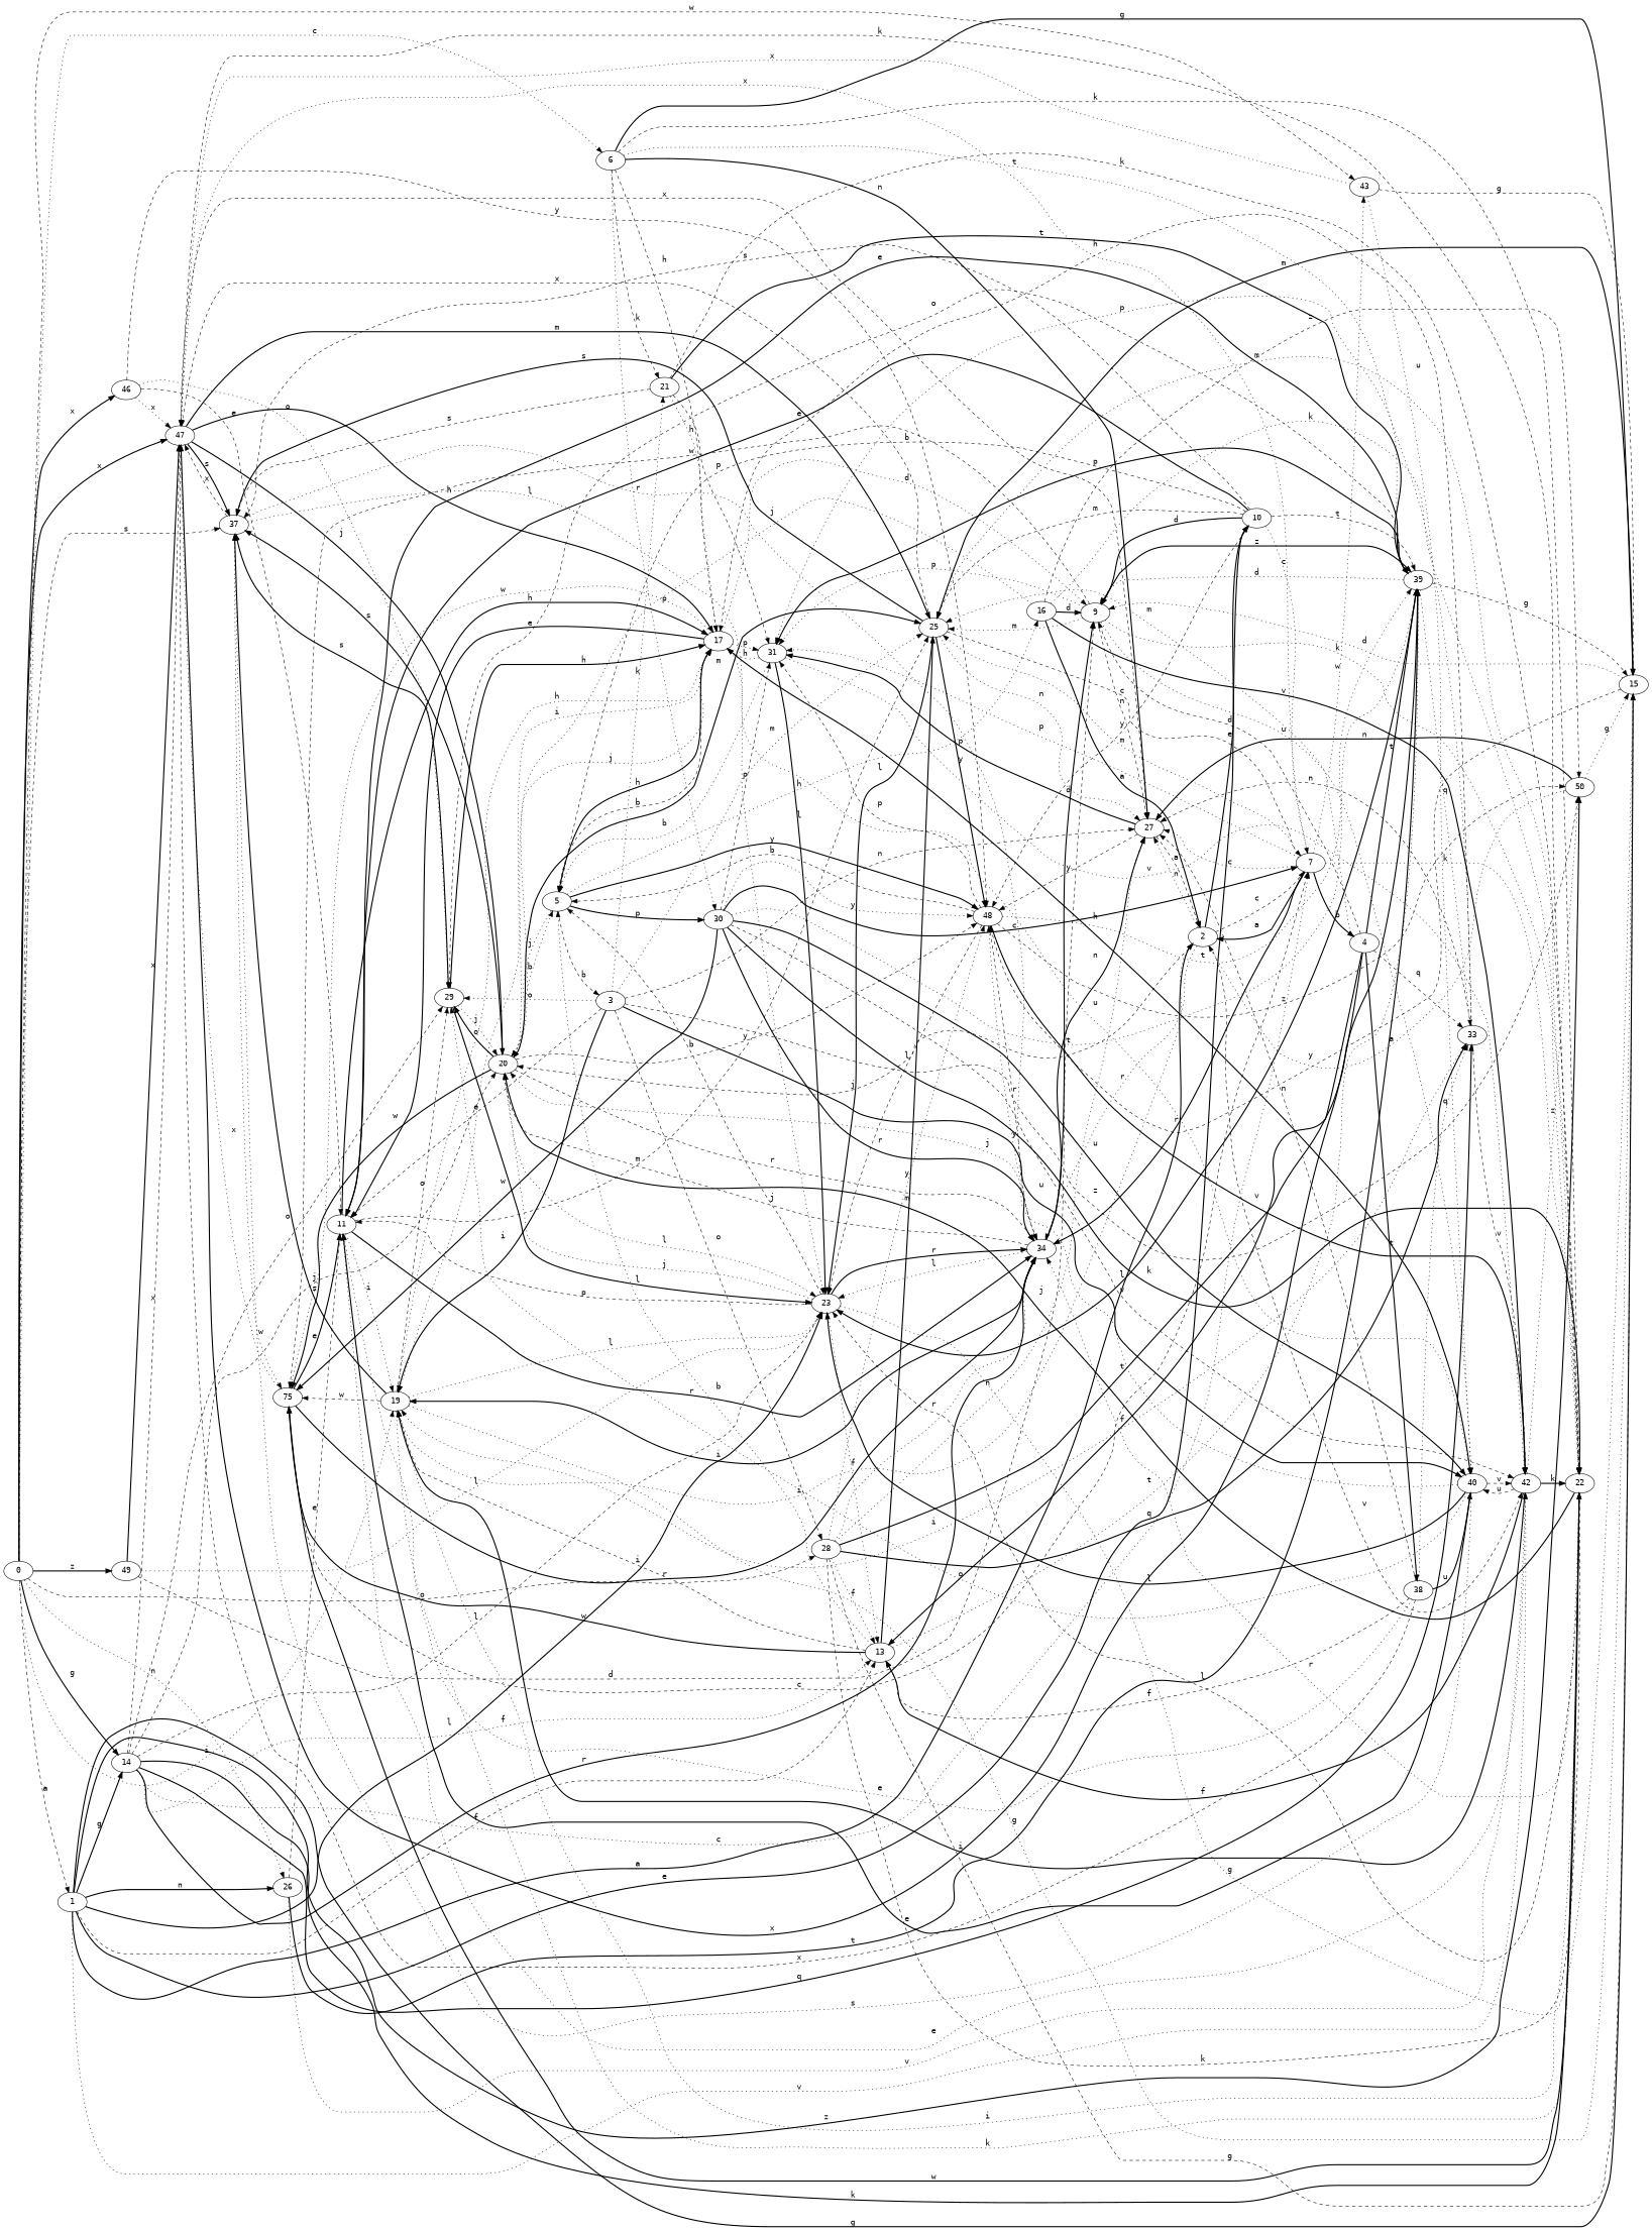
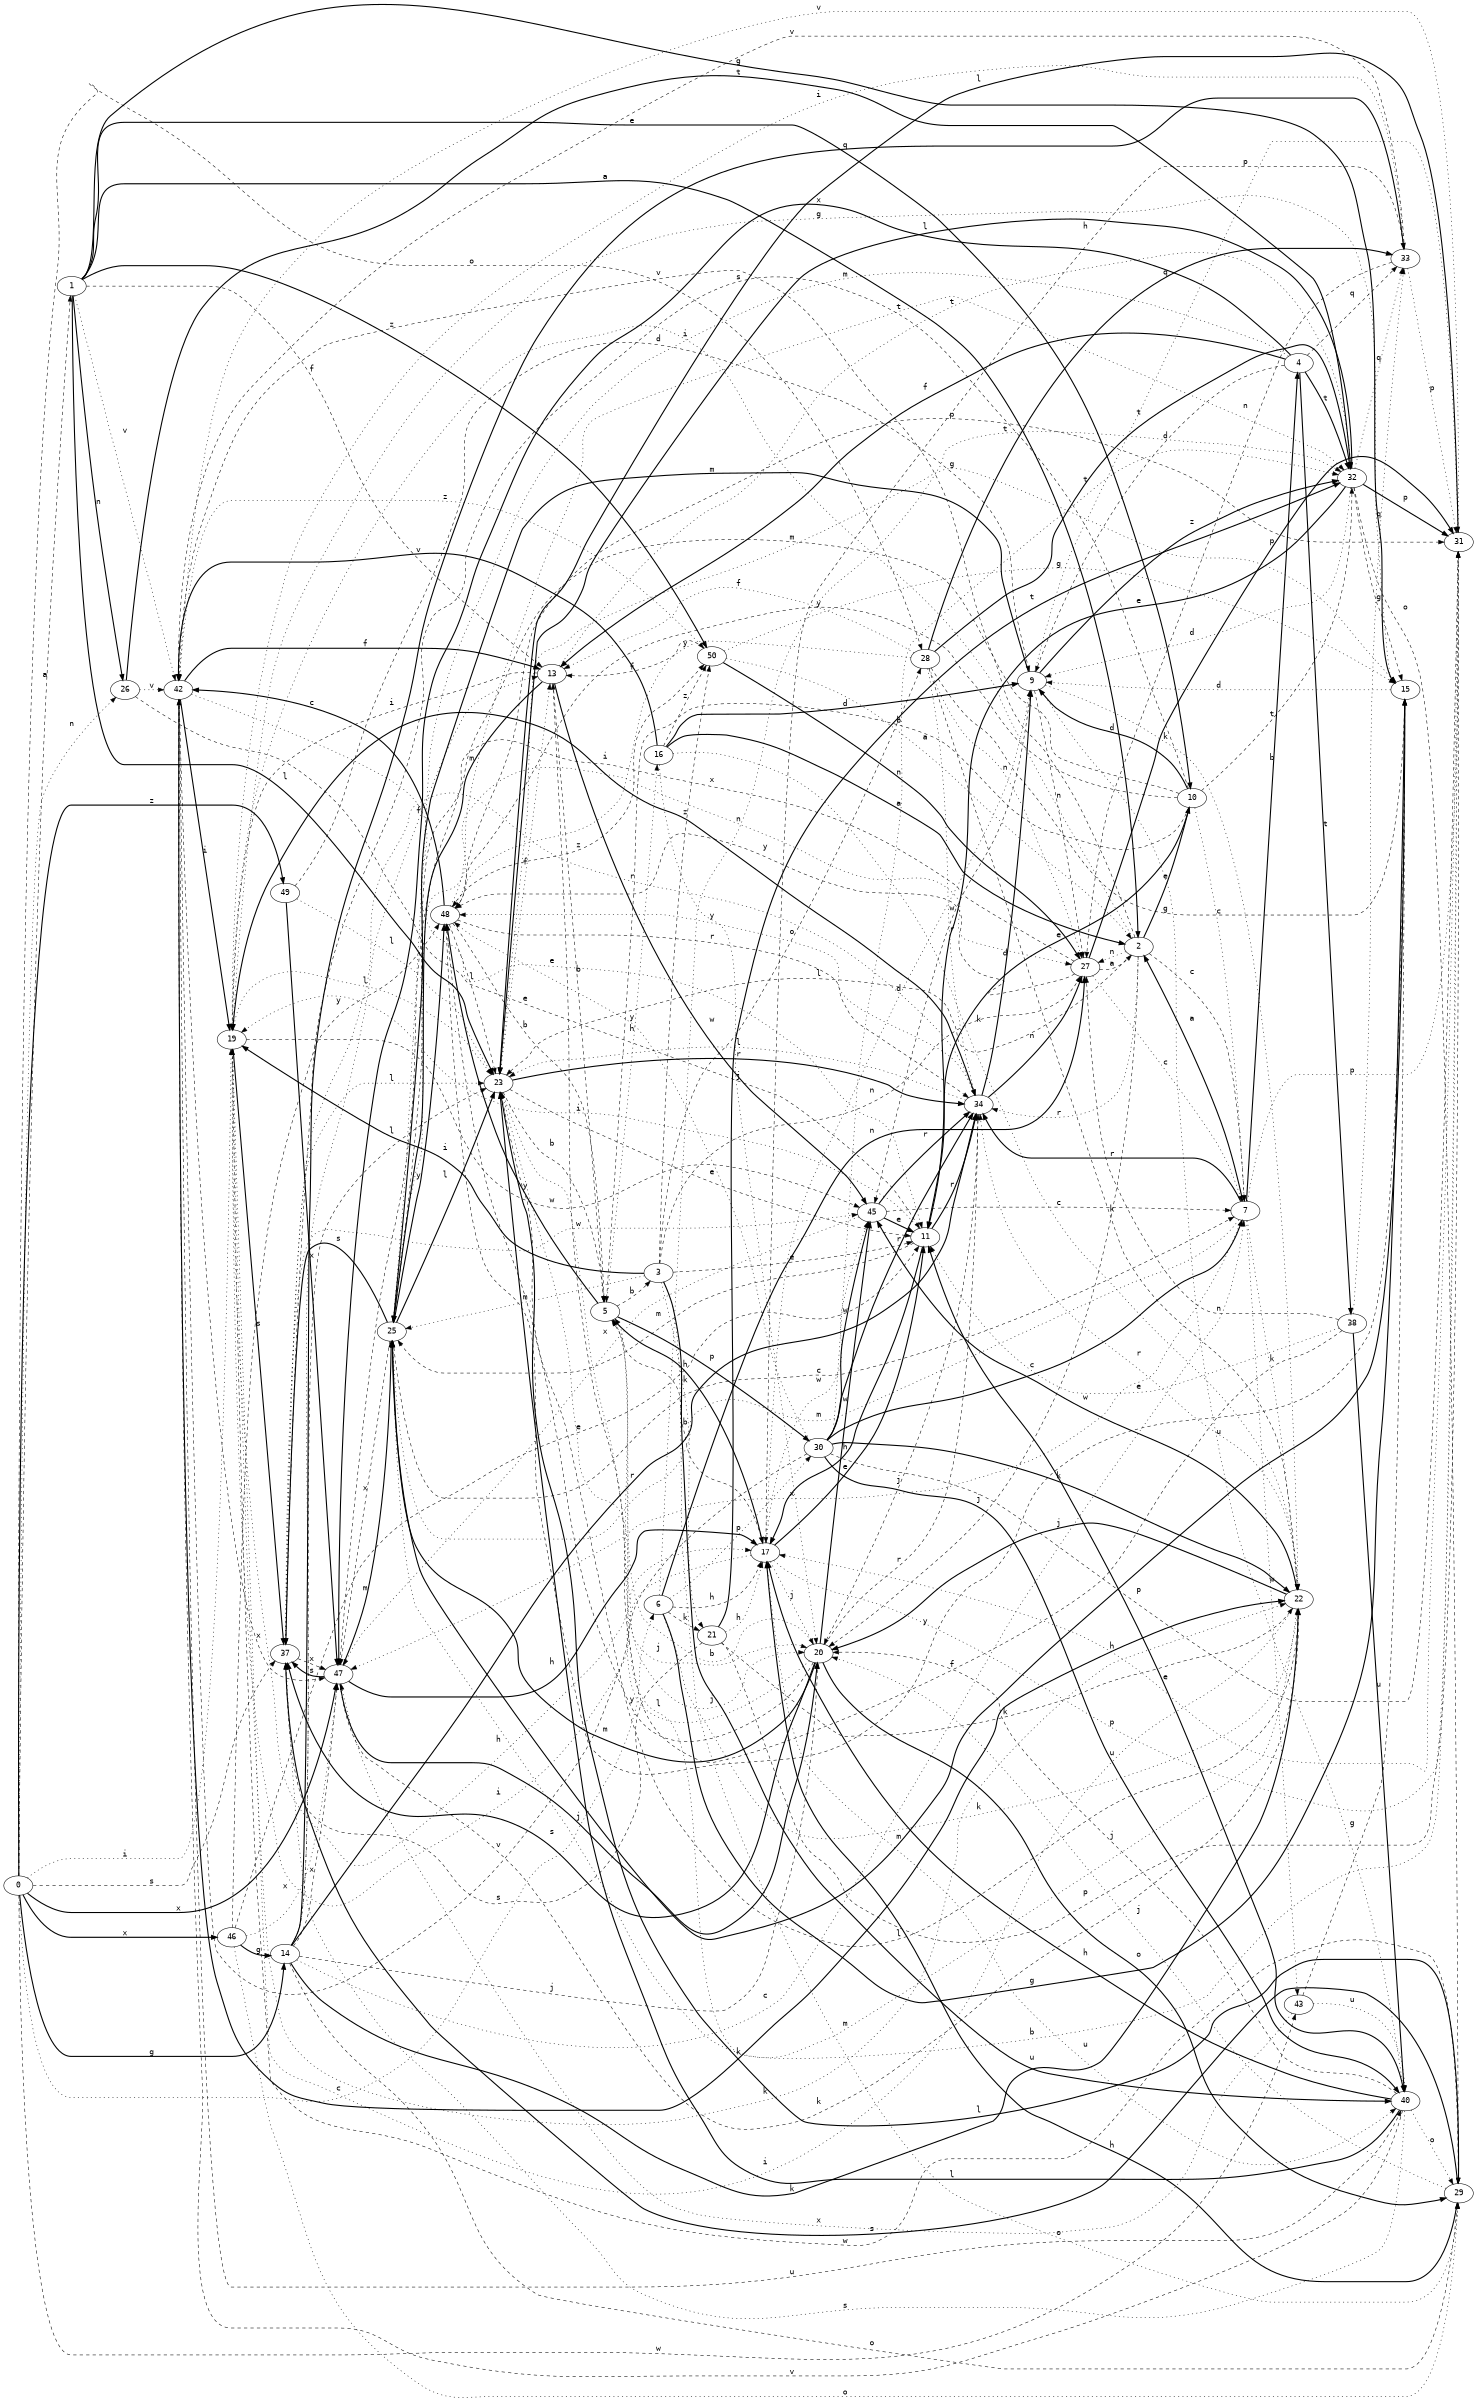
  strict digraph {
    fontname="DejaVu Sans Mono"
    rankdir=LR
    node [fontname="DejaVu Sans Mono"]
    edge [fontname="DejaVu Sans Mono" style=bold]
    0
    1
    6
    14
    19
    26
    28
    37
    43
    46
    47
    49
    2
    10
    13
    15
    23
    42
    50
    27
    21
-   39
+   39 [label=32]
    17
    30
    22
    7
    20
    34
    29
    33
-   45 [label=75]
+   45
    11
    48
    40
    25
    9
    5
    4
    31
    3
    38
    16
    0 -> 1 [label=a style=dashed]
    0 -> 6 [label=c style=dotted]
    0 -> 14 [label=g]
    0 -> 19 [label=i style=dotted]
    0 -> 26 [label=n style=dotted]
    0 -> 28 [label=o style=dashed]
    0 -> 37 [label=s style=dashed]
    0 -> 43 [label=w style=dashed]
    0 -> 46 [label=x]
    0 -> 47 [label=x]
    0 -> 49 [label=z]
-   1 -> 14 [label=g]
+   46 -> 14 [label=g]
    1 -> 26 [label=n]
    1 -> 2 [label=a]
    1 -> 10 [label=e]
    1 -> 13 [label=f style=dashed]
    1 -> 15 [label=g]
    1 -> 23 [label=l]
    1 -> 42 [label=v style=dotted]
    1 -> 50 [label=z]
    6 -> 15 [label=g]
    6 -> 27 [label=n]
    6 -> 21 [label=k style=dashed]
    6 -> 39 [label=t style=dotted]
    6 -> 17 [label=h style=dashed]
    6 -> 30 [label=p style=dotted]
-   6 -> 22 [label=k style=dashed]
+   6 -> 22 [label=k style=dotted]
    14 -> 47 [label=x style=dashed]
    14 -> 13 [label=f style=dotted]
    14 -> 23 [label=l style=dashed]
    14 -> 22 [label=k]
    14 -> 7 [label=c style=dotted]
    14 -> 20 [label=j style=dashed]
    14 -> 34 [label=r]
    14 -> 29 [label=o style=dashed]
    14 -> 33 [label=q]
    19 -> 37 [label=s]
    19 -> 15 [label=g style=dotted]
    19 -> 23 [label=l style=dotted]
    19 -> 17 [label=h style=dotted]
    19 -> 22 [label=k style=dotted]
-   19 -> 29 [label=o style=dashed]
+   19 -> 29 [label=w style=dashed]
    19 -> 45 [label=w style=dashed]
    26 -> 42 [label=v style=dotted]
    26 -> 39 [label=t]
    26 -> 11 [label=e style=dashed]
    28 -> 13 [label=f style=dotted]
    28 -> 15 [label=g style=dashed]
    28 -> 27 [label=n style=dotted]
    28 -> 39 [label=t]
    28 -> 22 [label=k style=dashed]
    28 -> 34 [label=r style=dotted]
    28 -> 33 [label=q]
    28 -> 48 [label=y style=dotted]
    37 -> 47 [label=x style=dashed]
    37 -> 23 [label=l style=dotted]
    37 -> 34 [label=r style=dotted]
    37 -> 45 [label=w style=dotted]
    43 -> 47 [label=x style=dotted]
    43 -> 15 [label=g style=dashed]
    43 -> 40 [label=u style=dotted]
    46 -> 47 [label=x style=dotted]
    46 -> 29 [label=o style=dotted]
    46 -> 11 [label=e style=dashed]
    46 -> 48 [label=y style=dashed]
    47 -> 37 [label=s]
    47 -> 17 [label=h]
    47 -> 22 [label=k style=dashed]
    47 -> 20 [label=j]
    47 -> 25 [label=m]
    49 -> 47 [label=x]
    49 -> 23 [label=l style=dotted]
    49 -> 9 [label=d style=dashed]
    2 -> 19 [label=i style=dotted]
    2 -> 10 [label=e]
+   2 -> 23 [label=l style=dashed]
    2 -> 42 [label=v style=dashed]
    2 -> 27 [label=n style=dotted]
    2 -> 7 [label=c style=dashed]
    2 -> 20 [label=j style=dashed]
    2 -> 34 [label=r style=dotted]
    10 -> 37 [label=s style=dashed]
    10 -> 39 [label=t style=dashed]
    10 -> 7 [label=c style=dotted]
    10 -> 11 [label=e]
    10 -> 48 [label=y style=dashed]
    10 -> 25 [label=m style=dashed]
    10 -> 9 [label=d]
    10 -> 5 [label=b style=dashed]
    13 -> 19 [label=i style=dashed]
    13 -> 39 [label=t style=dotted]
    13 -> 45 [label=w]
    13 -> 25 [label=m]
-   13 -> 5 [label=b style=dotted]
+   13 -> 5 [label=b style=dashed]
    15 -> 48 [label=y style=dashed]
    15 -> 25 [label=m]
    15 -> 9 [label=d style=dotted]
    23 -> 13 [label=f style=dotted]
    23 -> 15 [label=g style=dotted]
    23 -> 20 [label=j style=dotted]
    23 -> 34 [label=r]
-   23 -> 11 [label=p style=dashed]
+   23 -> 11 [label=e style=dashed]
    23 -> 5 [label=b style=dashed]
    42 -> 19 [label=i]
    42 -> 13 [label=f]
    42 -> 50 [label=z style=dotted]
    42 -> 22 [label=k]
    42 -> 11 [label=e style=dotted]
    42 -> 40 [label=u style=dashed]
    50 -> 2 [label=a style=dotted]
+   50 -> 13 [label=f style=dashed]
    50 -> 15 [label=g style=dotted]
    50 -> 27 [label=n]
    27 -> 47 [label=x style=dashed]
    27 -> 2 [label=a style=dashed]
-   7 -> 27 [label=c style=dotted]
+   27 -> 7 [label=c style=dotted]
    27 -> 48 [label=y style=dashed]
    27 -> 31 [label=p]
    21 -> 37 [label=s style=dashed]
    21 -> 39 [label=t]
    21 -> 17 [label=h style=dotted]
    21 -> 22 [label=k style=dashed]
    21 -> 31 [label=p style=dashed]
    39 -> 15 [label=g style=dashed]
    39 -> 23 [label=l]
    39 -> 29 [label=o style=dashed]
    39 -> 33 [label=q style=dotted]
    39 -> 11 [label=e]
    39 -> 9 [label=d style=dotted]
    39 -> 31 [label=p]
    17 -> 19 [label=i style=dotted]
    17 -> 20 [label=j style=dotted]
    17 -> 45 [label=w style=dotted]
    17 -> 11 [label=e]
    17 -> 40 [label=u style=dotted]
    17 -> 9 [label=d style=dotted]
    17 -> 5 [label=b style=dashed]
    17 -> 31 [label=p style=dotted]
    30 -> 42 [label=v style=dashed]
    30 -> 39 [label=t style=dotted]
    30 -> 22 [label=k]
    30 -> 7 [label=c]
    30 -> 34 [label=r]
    30 -> 45 [label=w]
    30 -> 48 [label=y style=dotted]
    30 -> 40 [label=u]
    30 -> 31 [label=p style=dashed]
    22 -> 19 [label=i style=dotted]
    22 -> 23 [label=l style=dashed]
    22 -> 20 [label=j]
    22 -> 34 [label=r style=dotted]
    22 -> 45 [label=w]
    22 -> 25 [label=m style=dotted]
    7 -> 43 [label=w style=dotted]
    7 -> 47 [label=x style=dotted]
    7 -> 2 [label=a]
    7 -> 22 [label=k style=dotted]
    7 -> 34 [label=r]
    7 -> 25 [label=m style=dotted]
    7 -> 4 [label=b]
    7 -> 31 [label=p style=dotted]
    20 -> 37 [label=s]
    20 -> 23 [label=l style=dotted]
    20 -> 34 [label=r style=dashed]
    20 -> 29 [label=o]
    20 -> 45 [label=w]
    20 -> 48 [label=y style=dashed]
    20 -> 25 [label=m]
    20 -> 5 [label=b style=dotted]
    34 -> 19 [label=i]
    34 -> 23 [label=l style=dotted]
    34 -> 27 [label=n]
    34 -> 20 [label=j style=dashed]
    34 -> 48 [label=y style=dotted]
    34 -> 9 [label=d]
    29 -> 37 [label=s]
    29 -> 23 [label=l]
    29 -> 17 [label=h]
    29 -> 20 [label=j style=dotted]
    33 -> 19 [label=i style=dotted]
    33 -> 42 [label=v style=dashed]
    33 -> 27 [label=n style=dashed]
    33 -> 17 [label=h style=dashed]
    33 -> 31 [label=p style=dotted]
    45 -> 47 [label=x style=dotted]
    45 -> 7 [label=c style=dashed]
    45 -> 34 [label=r]
    45 -> 11 [label=e]
    11 -> 19 [label=i style=dotted]
    11 -> 17 [label=h]
    11 -> 34 [label=r]
    11 -> 25 [label=m style=dashed]
    48 -> 23 [label=l style=dashed]
-   48 -> 42 [label=v]
+   48 -> 42 [label=c]
    48 -> 50 [label=z style=dashed]
    48 -> 39 [label=t style=dotted]
    48 -> 34 [label=r style=dashed]
    48 -> 5 [label=b style=dashed]
    48 -> 31 [label=p style=dashed]
    40 -> 37 [label=s style=dotted]
    40 -> 23 [label=l]
    40 -> 42 [label=v style=dashed]
    40 -> 17 [label=h]
-   40 -> 20 [label=j style=dotted]
+   40 -> 20 [label=j style=dashed]
    40 -> 29 [label=o style=dotted]
    40 -> 11 [label=e]
    25 -> 37 [label=s]
    25 -> 47 [label=x style=dashed]
    25 -> 23 [label=l]
    25 -> 27 [label=n style=dotted]
    25 -> 7 [label=c style=dashed]
    25 -> 48 [label=y]
    9 -> 27 [label=n style=dashed]
    9 -> 39 [label=z]
    9 -> 22 [label=k style=dotted]
    9 -> 45 [label=w style=dashed]
    9 -> 40 [label=u style=dotted]
-   9 -> 25 [label=m style=dotted]
+   9 -> 25 [label=m]
    9 -> 31 [label=p style=dotted]
    5 -> 17 [label=h]
    5 -> 30 [label=p]
    5 -> 20 [label=j style=dotted]
    5 -> 48 [label=y]
    5 -> 3 [label=b style=dashed]
    5 -> 16 [label=h style=dotted]
    4 -> 47 [label=x]
    4 -> 13 [label=f]
    4 -> 39 [label=t]
    4 -> 33 [label=q style=dashed]
    4 -> 25 [label=m style=dotted]
    4 -> 9 [label=d style=dashed]
    4 -> 38 [label=t]
    31 -> 23 [label=l]
    31 -> 42 [label=v style=dotted]
    31 -> 17 [label=h style=dotted]
    31 -> 5 [label=b style=dotted]
    3 -> 19 [label=i]
    3 -> 28 [label=o style=dashed]
    3 -> 50 [label=z style=dashed]
    3 -> 27 [label=n style=dashed]
    3 -> 21 [label=k style=dotted]
    3 -> 29 [label=o style=dotted]
    3 -> 11 [label=e style=dashed]
    3 -> 40 [label=u]
    3 -> 25 [label=m style=dotted]
-   38 -> 47 [label=x style=dashed]
+   42 -> 47 [label=x style=dashed]
    38 -> 13 [label=f style=dashed]
    38 -> 27 [label=n style=dashed]
    38 -> 33 [label=q style=dotted]
    38 -> 11 [label=e style=dotted]
    38 -> 40 [label=u]
    16 -> 2 [label=a]
    16 -> 42 [label=v]
    16 -> 50 [label=z style=dashed]
    16 -> 22 [label=k style=dotted]
    16 -> 20 [label=j style=dotted]
    16 -> 9 [label=d]
  }
